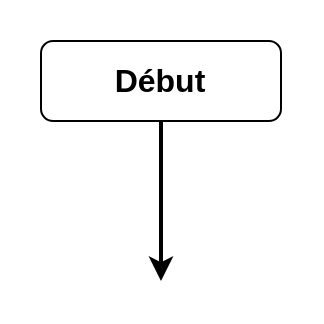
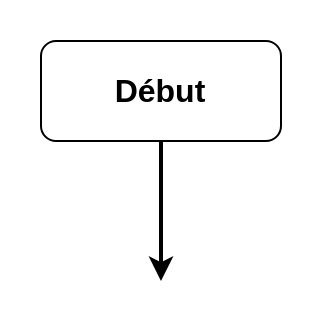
  <mxCell id="0" />
  <mxCell id="1" parent="0" />
  <mxCell id="2" style="edgeStyle=orthogonalEdgeStyle;rounded=0;orthogonalLoop=1;jettySize=auto;html=1;fontSize=16;strokeWidth=2;" edge="1" parent="1" source="3"><mxGeometry relative="1" as="geometry"><mxPoint x="80" y="140" as="targetPoint" /></mxGeometry></mxCell>
- <mxCell id="3" value="&lt;b&gt;&lt;font style=&quot;font-size: 16px;&quot;&gt;Début&lt;/font&gt;&lt;/b&gt;" style="rounded=1;whiteSpace=wrap;html=1;" vertex="1" parent="1"><mxGeometry x="20" y="20" width="120" height="40" as="geometry" /></mxCell>
+ <mxCell id="3" value="&lt;b&gt;&lt;font style=&quot;font-size: 16px;&quot;&gt;Début&lt;/font&gt;&lt;/b&gt;" style="rounded=1;whiteSpace=wrap;html=1;" vertex="1" parent="1"><mxGeometry x="20" y="20" width="120" height="50" as="geometry" /></mxCell>
